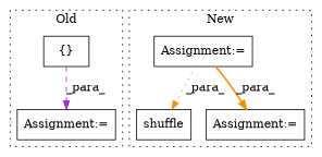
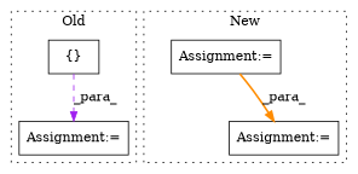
  digraph {
    node [a=7 l=2 shape=box]
    edge [color=darkorange]
    n1 [a=4 label="{}" s=33722]
    n2 [l=1 label="Assignment:=" s=33708]
-   n3 [a=32 l="8,1" label=shuffle s="33972,33983"]
    n4 [l=9 label="Assignment:=" s=31399]
    n5 [label="Assignment:=" s=34050]
    subgraph cluster_1 {
      label=Old
      style=dotted
      n1
      n2
    }
    subgraph cluster_2 {
      label=New
      style=dotted
-     n3
      n4
      n5
    }
    n1 -> n2 [label=_para_ color=purple style=dashed]
-   n4 -> n3 [label=_para_ style=dotted]
    n4 -> n5 [label=_para_ style=bold]
  }
